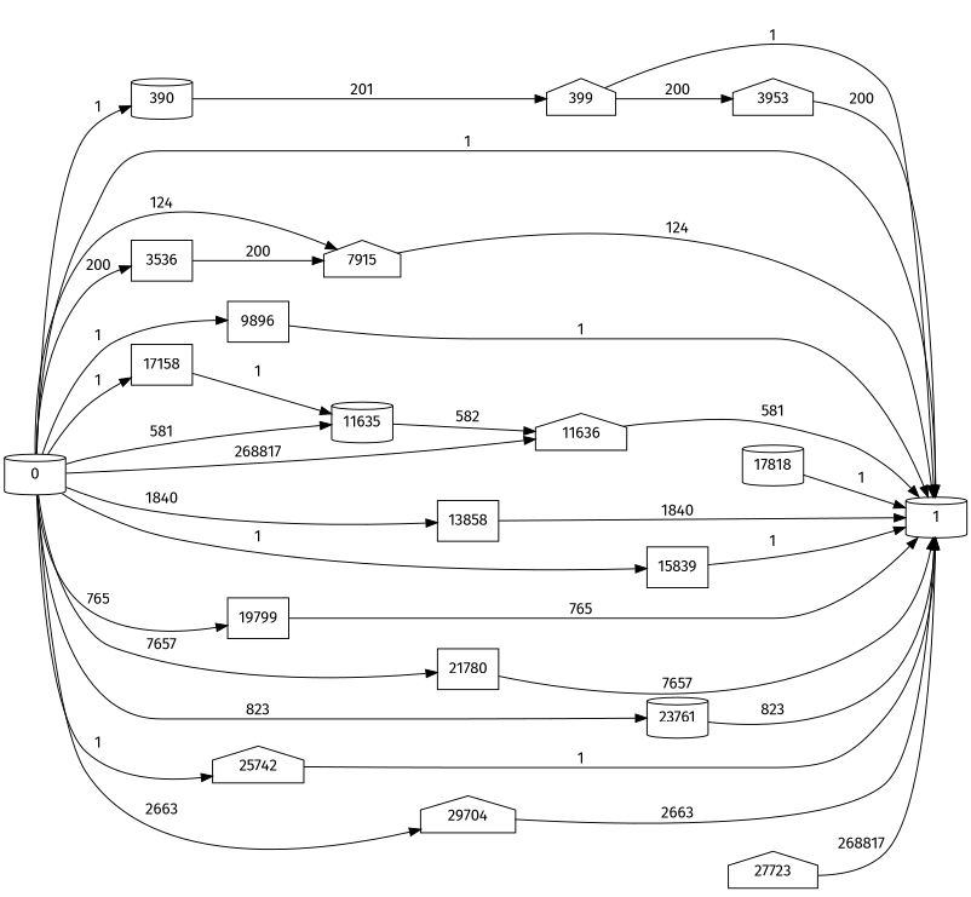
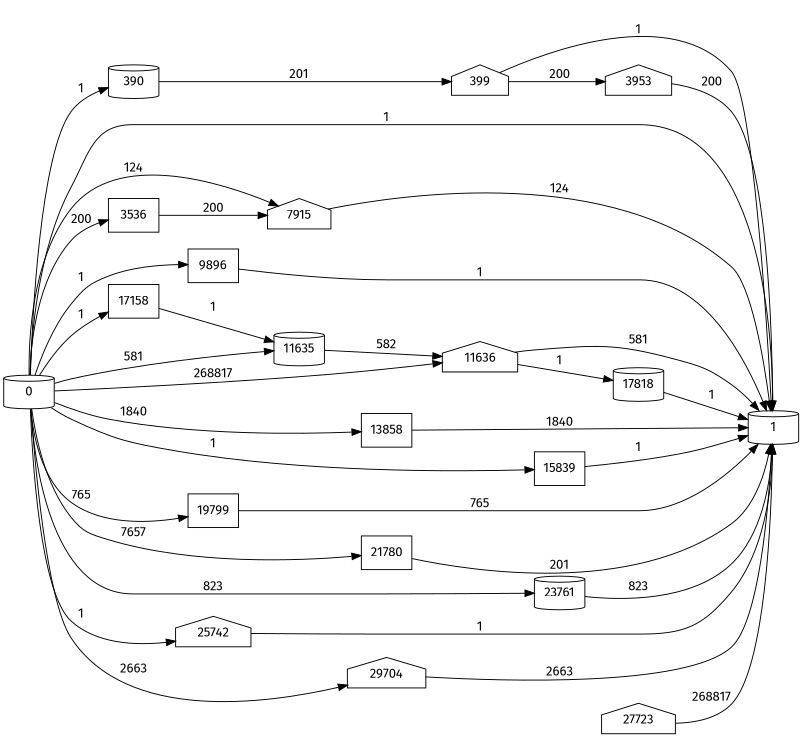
  digraph {
    fontname="Fira Sans"
    rankdir=LR
    node [fontname="Fira Sans" shape=house]
    edge [fontname="Fira Sans"]
    390 [shape=cylinder]
    399
    1 [shape=cylinder]
    3953
    3536 [shape=box]
    7915
    9896 [shape=box]
    11635 [shape=cylinder]
    11636
    17818 [shape=cylinder]
    13858 [shape=box]
    15839 [shape=box]
    17158 [shape=box]
    19799 [shape=box]
    21780 [shape=box]
    23761 [shape=cylinder]
    25742
    27723
    29704
    0 [shape=cylinder]
    390 -> 399 [label=201]
    399 -> 1 [label=1]
    399 -> 3953 [label=200]
    3953 -> 1 [label=200]
    3536 -> 7915 [label=200]
    7915 -> 1 [label=124]
    9896 -> 1 [label=1]
    11635 -> 11636 [label=582]
    11636 -> 1 [label=581]
+   11636 -> 17818 [label=1]
    17818 -> 1 [label=1]
    13858 -> 1 [label=1840]
    15839 -> 1 [label=1]
    17158 -> 11635 [label=1]
    19799 -> 1 [label=765]
-   21780 -> 1 [label=7657]
+   21780 -> 1 [label=201]
    23761 -> 1 [label=823]
    25742 -> 1 [label=1]
    27723 -> 1 [label=268817]
    29704 -> 1 [label=2663]
    0 -> 390 [label=1]
    0 -> 1 [label=1]
    0 -> 3536 [label=200]
    0 -> 7915 [label=124]
    0 -> 9896 [label=1]
    0 -> 11635 [label=581]
    0 -> 11636 [label=268817]
    0 -> 13858 [label=1840]
    0 -> 15839 [label=1]
    0 -> 17158 [label=1]
    0 -> 19799 [label=765]
    0 -> 21780 [label=7657]
    0 -> 23761 [label=823]
    0 -> 25742 [label=1]
    0 -> 29704 [label=2663]
  }
